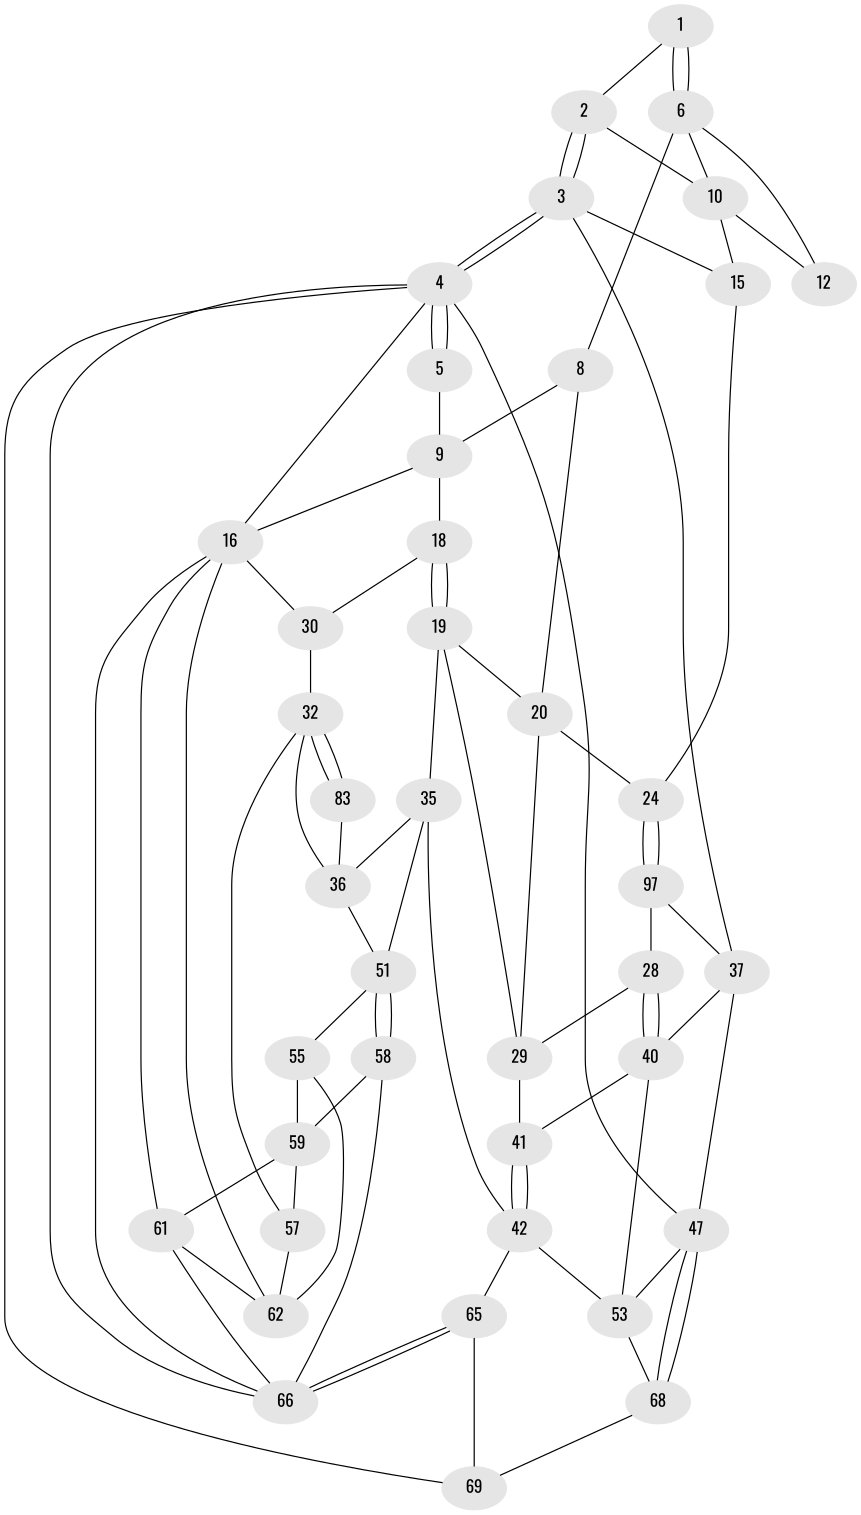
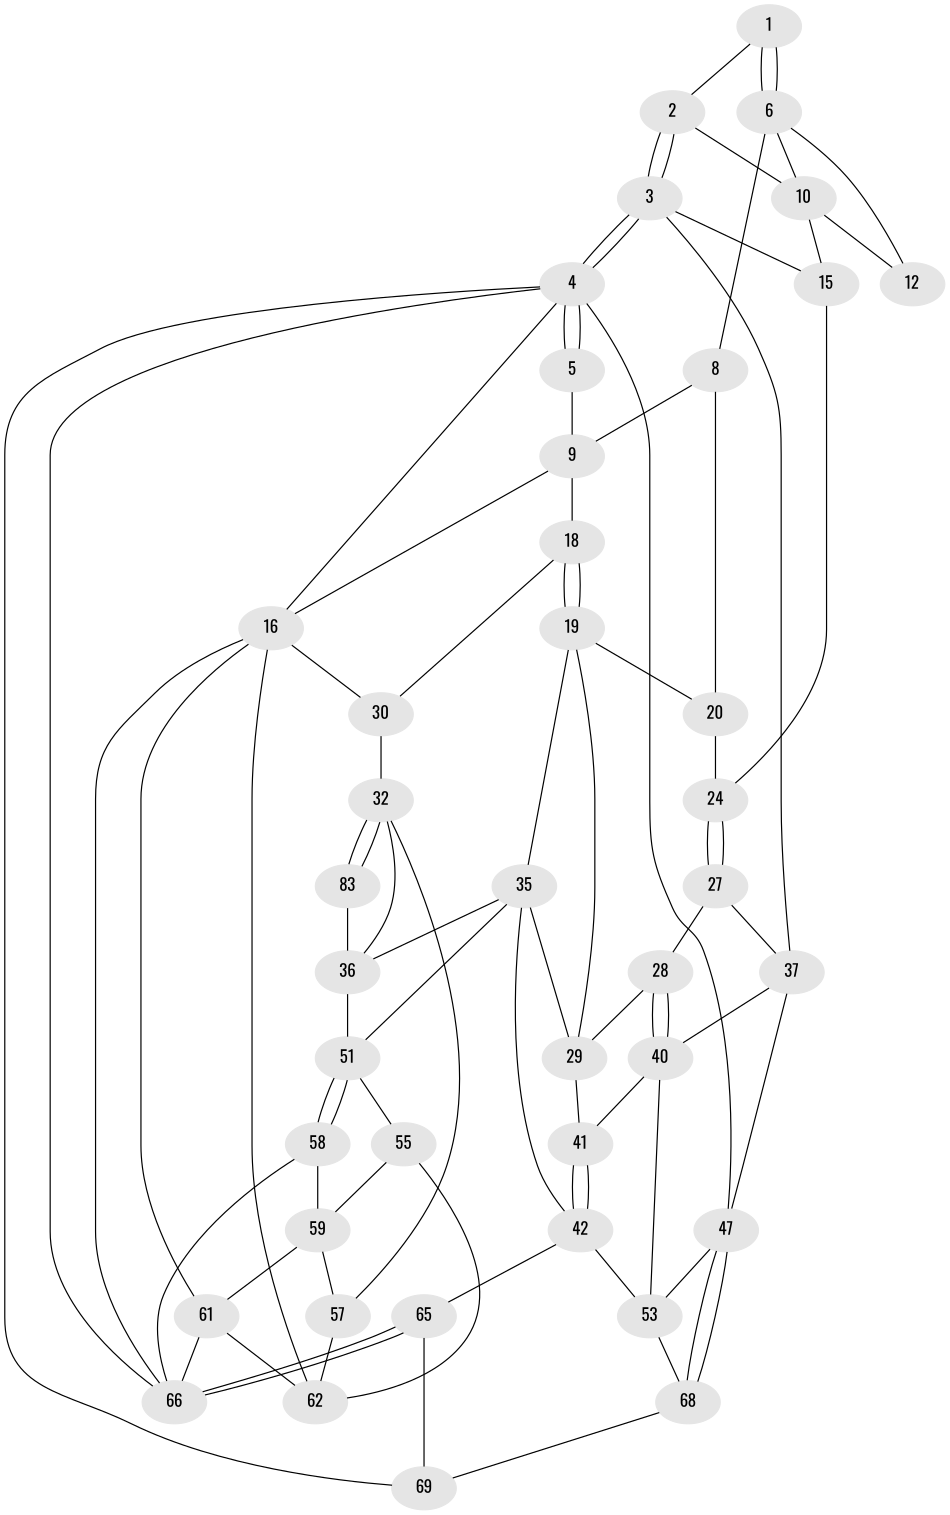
  graph {
    fontname=Oswald
    node [color=gray90 fontname=Oswald style=filled]
    edge [fontname=Oswald]
    1
    2
    6 [super="+7"]
    3 [super="+14"]
    10 [super="+11"]
    8 [super="+21"]
    12 [super="+13"]
    4 [super="+46"]
    15
    37 [super="+38"]
    5
    16 [super="+64"]
    47 [super="+48"]
    66 [super="+70"]
    69
    24 [super="+25"]
    40 [super="+45"]
    9 [super="+17"]
    30 [super="+31"]
    61 [super="+71"]
    62 [super="+63"]
    53 [super="+54"]
    68
    18
    20 [super="+26"]
    29 [super="+39"]
    19 [super="+34"]
-   27 [label=97]
+   27
    32 [super="+49"]
    35 [super="+44"]
    41
    36 [super="+50"]
    42 [super="+43"]
    51 [super="+52"]
    28
    n36 [label=83]
    57
    65
    55 [super="+56"]
    58 [super="+67"]
    59 [super="+60"]
    1 -- 2
    1 -- 6
    1 -- 6
    2 -- 3
    2 -- 3
    2 -- 10
    6 -- 10
    6 -- 8
    6 -- 12
    3 -- 4
    3 -- 4
    3 -- 15
    3 -- 37
    10 -- 12
    10 -- 15
    8 -- 9
    8 -- 20
    4 -- 5
    4 -- 5
    4 -- 16
    4 -- 47
    4 -- 66
    4 -- 69
    15 -- 24
    37 -- 47
    37 -- 40
    5 -- 9
    16 -- 66
    16 -- 30
    16 -- 61
    16 -- 62
    47 -- 53
    47 -- 68
    47 -- 68
    24 -- 27
    24 -- 27
    40 -- 53
    40 -- 41
    9 -- 16
    9 -- 18
    30 -- 32
    61 -- 66
    61 -- 62
    53 -- 68
    68 -- 69
    18 -- 30
    18 -- 19
    18 -- 19
    20 -- 24
-   20 -- 29
+   35 -- 29
    29 -- 41
    19 -- 20
    19 -- 29
    19 -- 35
    27 -- 37
    27 -- 28
    32 -- 36
    32 -- n36
    32 -- n36
    32 -- 57
    35 -- 36
    35 -- 42
    35 -- 51
    41 -- 42
    41 -- 42
    36 -- 51
    42 -- 53
    42 -- 65
    51 -- 55
    51 -- 58
    51 -- 58
    28 -- 40
    28 -- 40
    28 -- 29
    n36 -- 36
    57 -- 62
    65 -- 66
    65 -- 66
    65 -- 69
    55 -- 62
    55 -- 59
    58 -- 66
    58 -- 59 [weight=2]
    59 -- 61
    59 -- 57
  }
